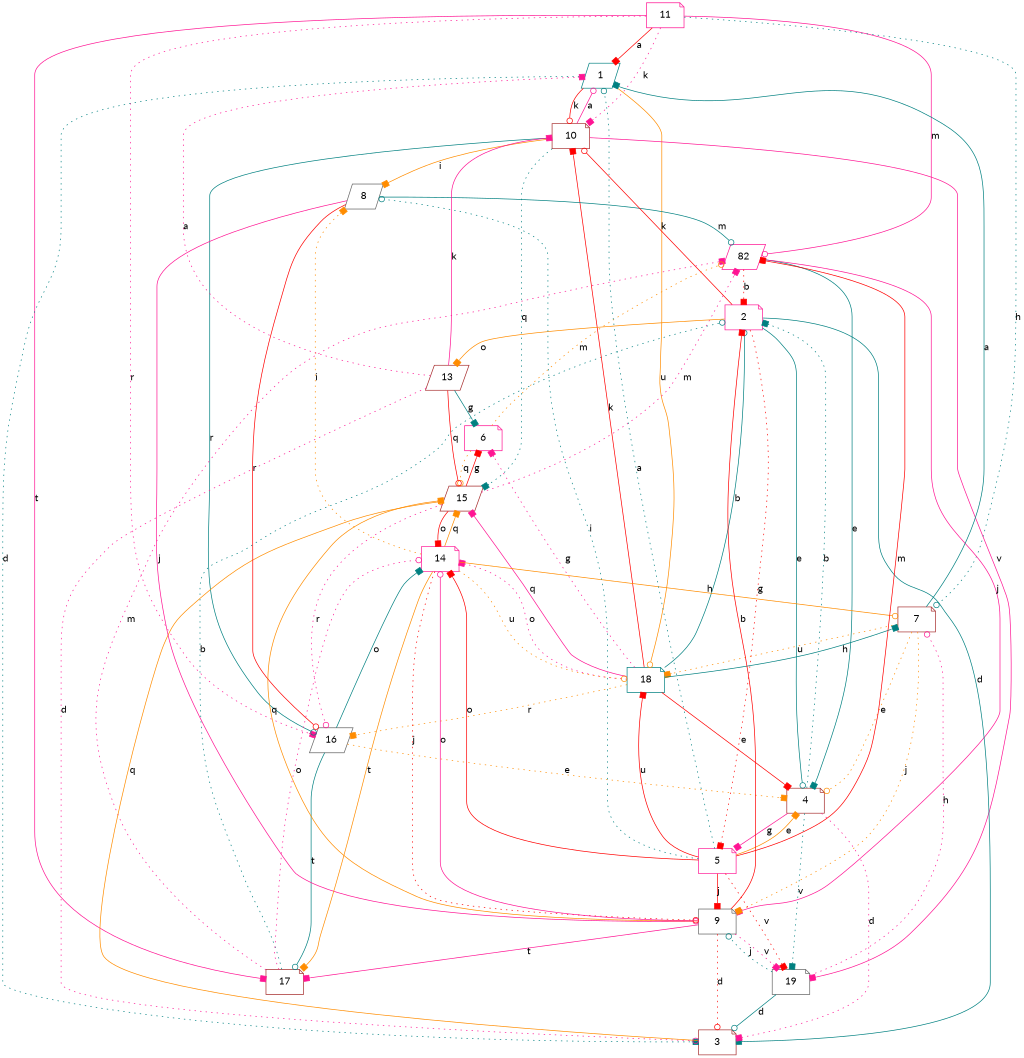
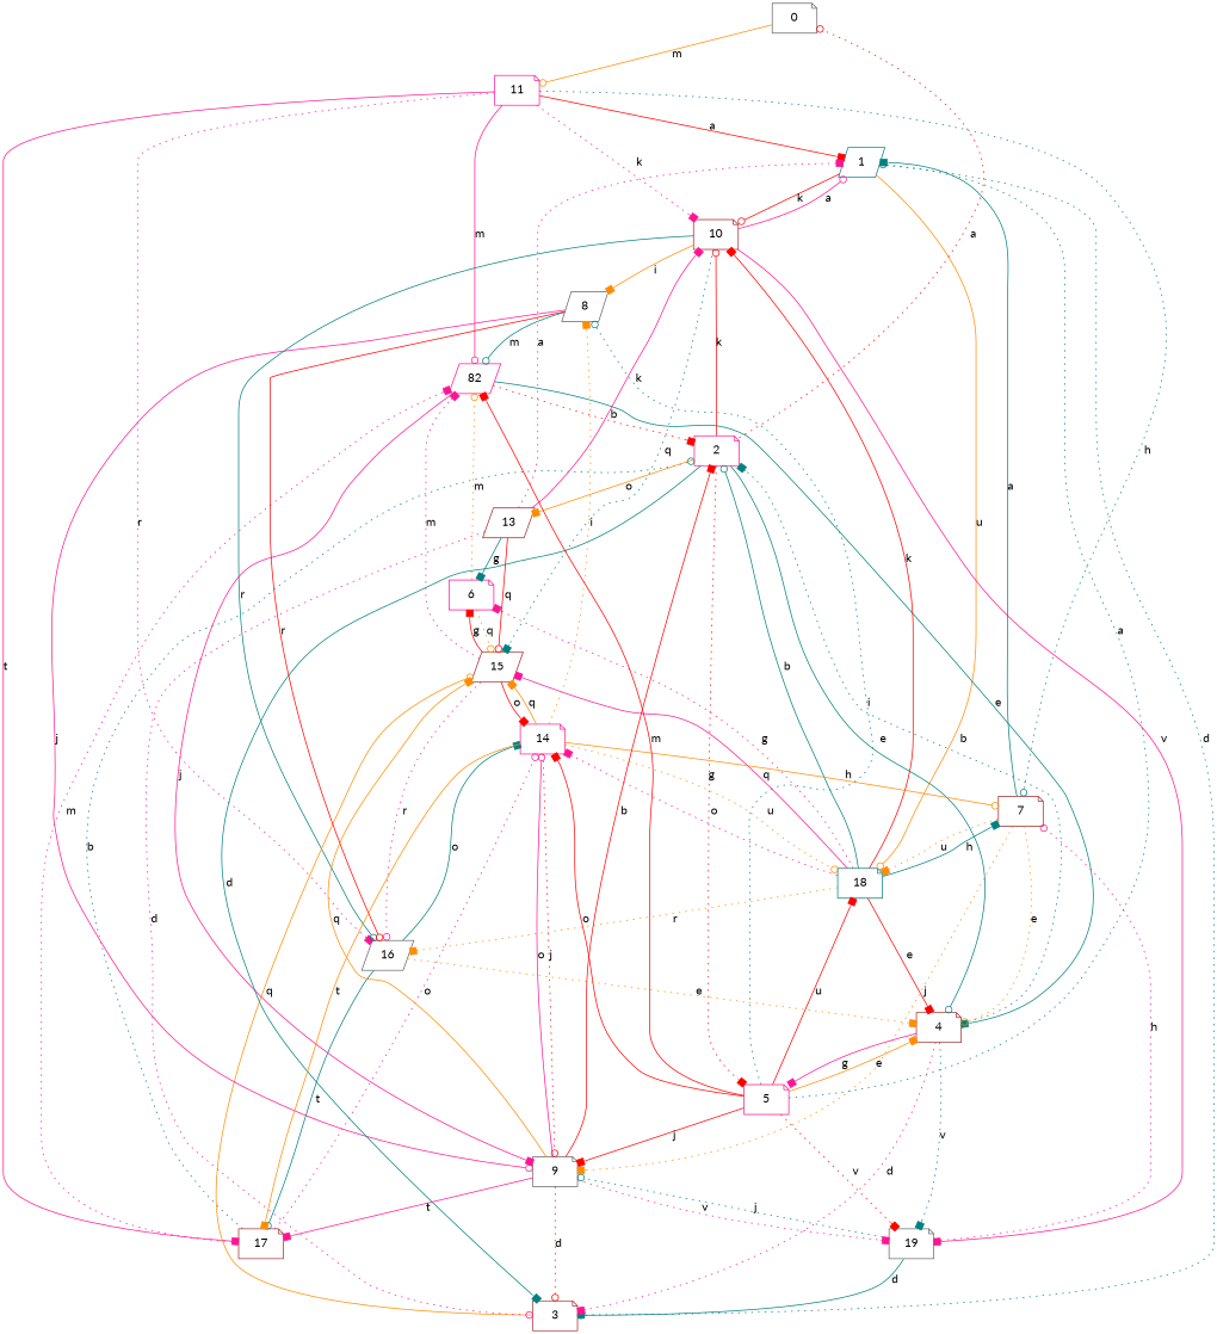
  strict digraph {
    fontname=Lato
    node [color=brown fontname=Lato shape=note]
    edge [arrowhead=box color=deeppink fontname=Lato style=solid]
+   0 [color=gray40]
    11 [color=deeppink]
    1 [color=teal shape=parallelogram]
    10
    n5 [color=deeppink label=82 shape=parallelogram]
    7
    16 [color=gray40 shape=parallelogram]
    17
    3
    18 [color=teal]
    15 [shape=parallelogram]
    19 [color=gray40]
    8 [color=gray40 shape=parallelogram]
    2 [color=deeppink]
    4
    14 [color=deeppink]
    6 [color=deeppink]
    5 [color=deeppink]
    13 [shape=parallelogram]
    9 [color=gray40]
+   0 -> 11 [arrowhead=odot color=darkorange label=m]
    11 -> 1 [color=red label=a]
    11 -> 10 [label=k style=dotted]
    11 -> n5 [arrowhead=odot label=m]
    11 -> 7 [arrowhead=odot color=teal label=h style=dotted]
    11 -> 16 [label=r style=dotted]
    11 -> 17 [label=t]
    1 -> 10 [arrowhead=odot color=red label=k]
    1 -> 3 [color=teal label=d style=dotted]
    1 -> 18 [arrowhead=odot color=darkorange label=u]
    10 -> 1 [arrowhead=odot label=a]
    10 -> 16 [arrowhead=odot color=teal label=r]
    10 -> 15 [color=teal label=q style=dotted]
    10 -> 19 [label=v]
    10 -> 8 [color=darkorange label=i]
    n5 -> 2 [color=red label=b style=dotted]
    n5 -> 4 [color=teal label=e]
    n5 -> 9 [label=j]
    7 -> 1 [color=teal label=a]
    7 -> 18 [color=darkorange label=u style=dotted]
    7 -> 4 [arrowhead=odot color=darkorange label=e style=dotted]
    7 -> 9 [color=darkorange label=j style=dotted]
    16 -> 17 [arrowhead=odot color=teal label=t]
    16 -> 4 [color=darkorange label=e style=dotted]
    16 -> 14 [color=teal label=o]
    17 -> n5 [label=m style=dotted]
    17 -> 2 [arrowhead=odot color=teal label=b style=dotted]
    17 -> 14 [arrowhead=odot label=o style=dotted]
    3 -> 15 [arrowhead=odot color=darkorange label=q]
    18 -> 10 [color=red label=k]
    18 -> 7 [color=teal label=h]
    18 -> 16 [color=darkorange label=r style=dotted]
    18 -> 15 [label=q]
    18 -> 2 [arrowhead=odot color=teal label=b]
    18 -> 4 [color=red label=e]
    18 -> 14 [label=o style=dotted]
    18 -> 6 [label=g style=dotted]
    15 -> n5 [label=m style=dotted]
    15 -> 16 [arrowhead=odot label=r style=dotted]
    15 -> 14 [color=red label=o]
    15 -> 6 [color=red label=g]
    19 -> 7 [arrowhead=odot label=h style=dotted]
    19 -> 3 [arrowhead=odot color=teal label=d]
    19 -> 9 [arrowhead=odot color=teal label=j style=dotted]
    8 -> n5 [arrowhead=odot color=teal label=m]
    8 -> 16 [arrowhead=odot color=red label=r]
    8 -> 9 [arrowhead=odot label=j]
+   2 -> 0 [arrowhead=odot color=red label=a style=dotted]
    2 -> 10 [arrowhead=odot color=red label=k]
    2 -> 3 [color=teal label=d]
    2 -> 4 [arrowhead=odot color=teal label=e]
    2 -> 5 [color=red label=g style=dotted]
    2 -> 13 [color=darkorange label=o]
    4 -> 3 [label=d style=dotted]
    4 -> 19 [color=teal label=v style=dotted]
    4 -> 2 [color=teal label=b style=dotted]
    4 -> 5 [label=g]
    14 -> 7 [arrowhead=odot color=darkorange label=h]
    14 -> 17 [color=darkorange label=t]
    14 -> 18 [arrowhead=odot color=darkorange label=u style=dotted]
    14 -> 15 [color=darkorange label=q]
    14 -> 8 [color=darkorange label=i style=dotted]
    14 -> 9 [arrowhead=odot color=red label=j style=dotted]
    6 -> n5 [arrowhead=odot color=darkorange label=m style=dotted]
    6 -> 15 [arrowhead=odot color=darkorange label=q style=dotted]
    5 -> 1 [arrowhead=odot color=teal label=a style=dotted]
    5 -> n5 [color=red label=m]
    5 -> 18 [color=red label=u]
    5 -> 19 [color=red label=v style=dotted]
    5 -> 8 [arrowhead=odot color=teal label=i style=dotted]
    5 -> 4 [color=darkorange label=e]
    5 -> 14 [color=red label=o]
    5 -> 9 [color=red label=j]
    13 -> 1 [label=a style=dotted]
    13 -> 10 [label=k]
    13 -> 3 [arrowhead=odot label=d style=dotted]
    13 -> 15 [arrowhead=odot color=red label=q]
    13 -> 6 [color=teal label=g]
    9 -> 17 [label=t]
    9 -> 3 [arrowhead=odot color=red label=d style=dotted]
    9 -> 15 [color=darkorange label=q]
    9 -> 19 [label=v style=dotted]
    9 -> 2 [color=red label=b]
    9 -> 14 [arrowhead=odot label=o]
  }
